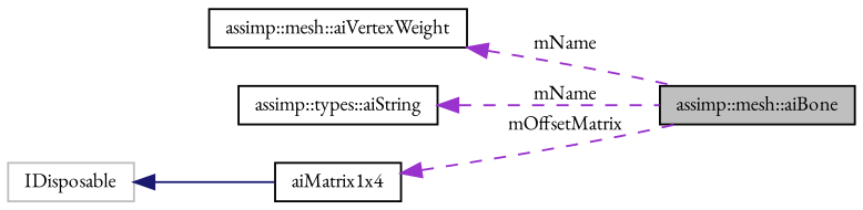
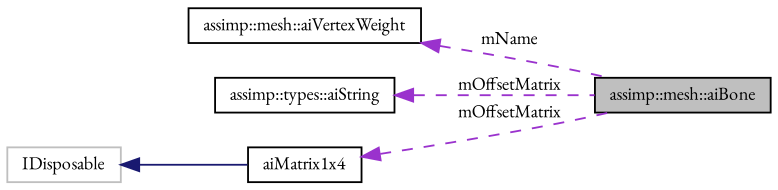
  digraph {
    fontname="EB Garamond"
    rankdir=LR
    node [color=black fillcolor=white fontname="EB Garamond" fontsize=10 shape=record style=filled]
    edge [color=darkorchid3 dir=back fontname="EB Garamond" fontsize=10 labelfontname=Helvetica labelfontsize=10 style=dashed]
    n1 [fillcolor=grey75 fontcolor=black height=0.2 label="assimp::mesh::aiBone" width=0.4]
    n2 [height=0.2 label="assimp::mesh::aiVertexWeight" width=0.4]
    n3 [height=0.2 label="assimp::types::aiString" width=0.4]
    n4 [height=0.2 label=aiMatrix1x4 width=0.4]
    n5 [color=grey75 height=0.2 label=IDisposable width=0.4]
    n2 -> n1 [label=" mName"]
-   n3 -> n1 [label=" mName"]
+   n3 -> n1 [label=" mOffsetMatrix"]
    n4 -> n1 [label=" mOffsetMatrix"]
    n5 -> n4 [color=midnightblue style=solid]
  }
